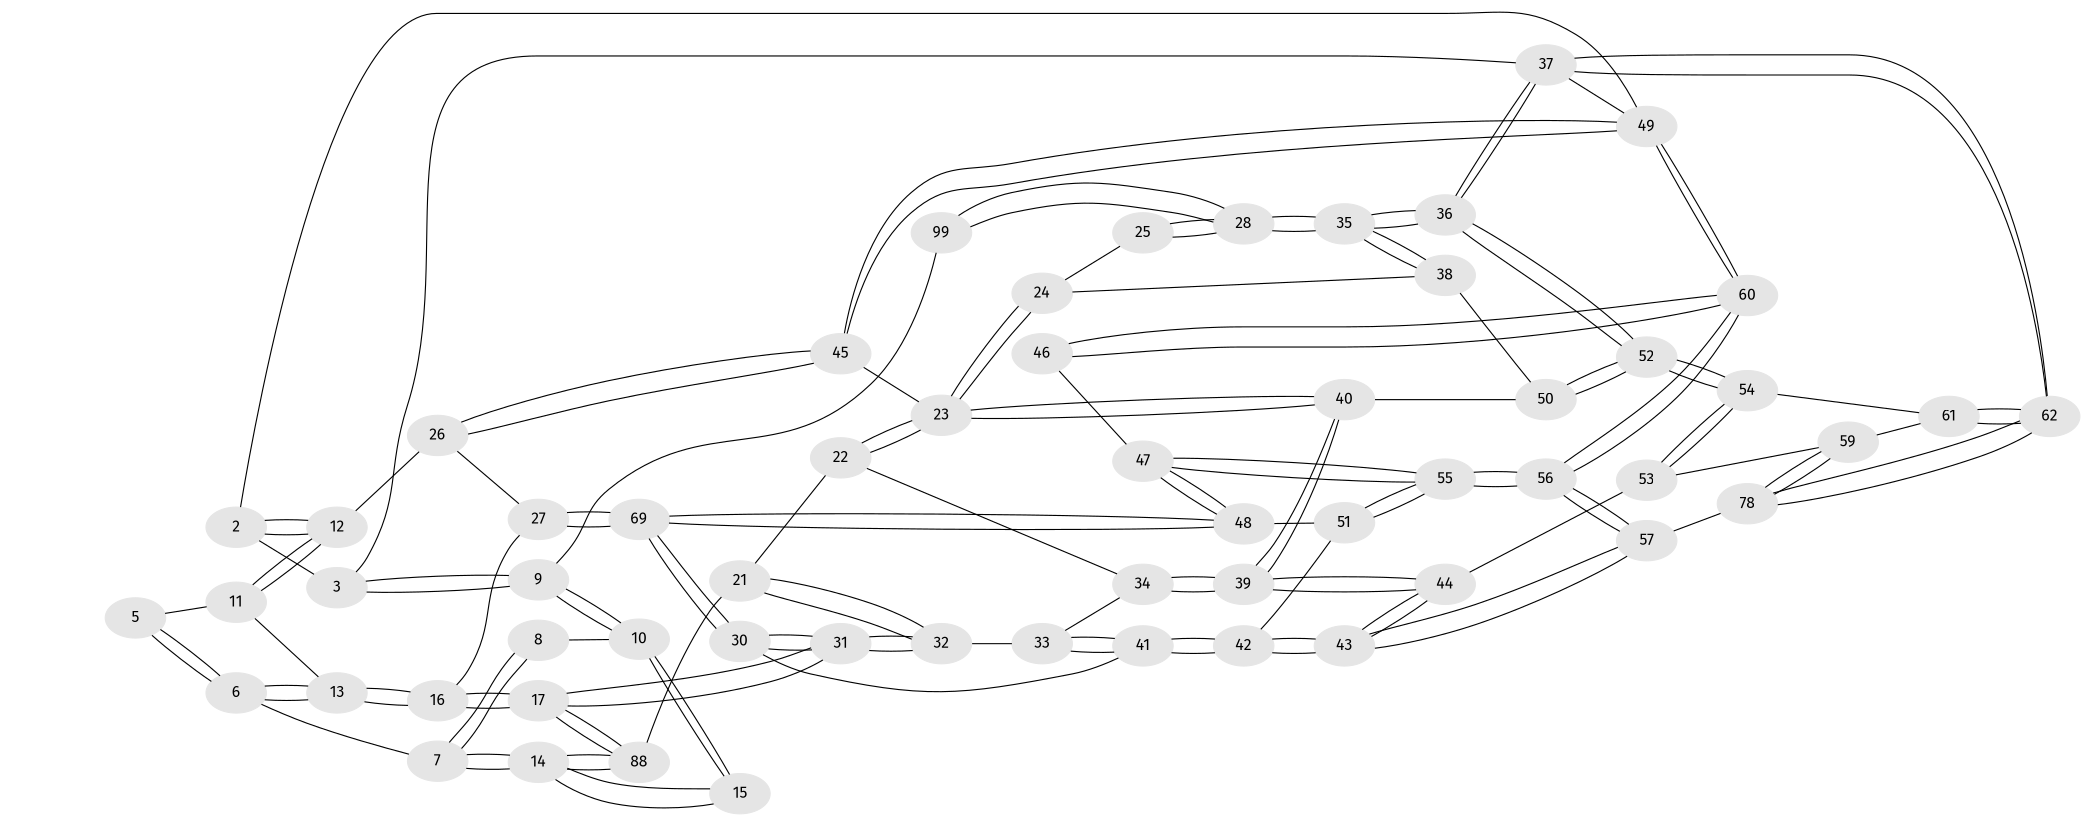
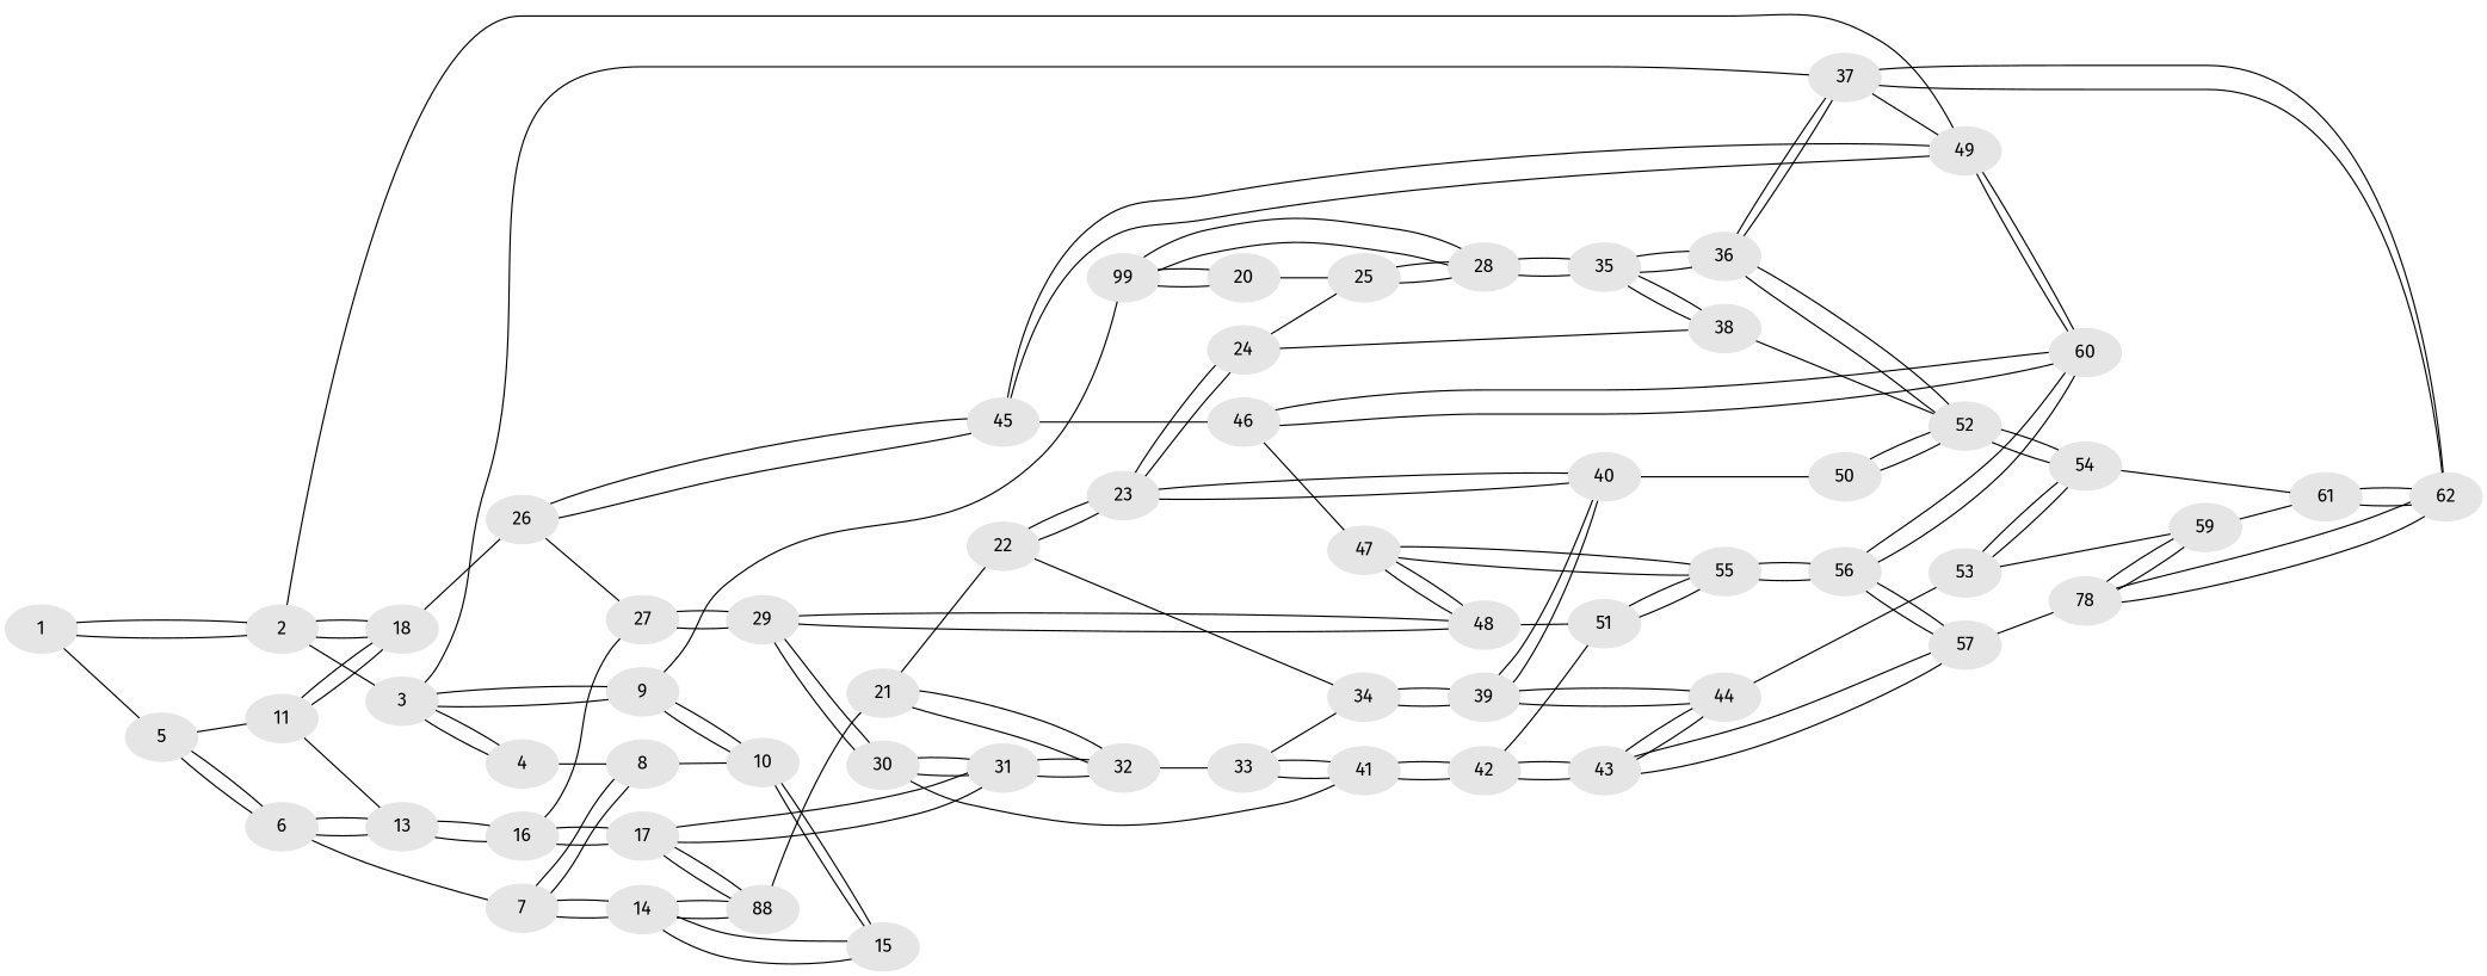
  graph {
    fontname="Fira Sans"
    rankdir=LR
    node [color=gray90 fontname="Fira Sans" style=filled]
    edge [fontname="Fira Sans"]
+   1
    2
    5
    3
-   12
+   12 [label=18]
    49
    6
    11
+   4
    9
    37
    26
    60
    8
    10
    n16 [label=99]
    62
    7
    13
    14
    16
    15
    n23 [label=88]
+   20
    28
    27
    45
    17
    21
    31
-   29 [label=69]
+   29
    32
    22
    25
    35
    23
    34
    33
    24
    40
    39
    38
    50
    46
    30
    48
    36
    41
    51
    42
    44
    52
    54
    53
    43
    57
    55
    n58 [label=78]
    59
    47
    56
    61
+   1 -- 2
+   1 -- 2
+   1 -- 5
    2 -- 3
    2 -- 12
    2 -- 12
    2 -- 49
    5 -- 6
    5 -- 6
    5 -- 11
+   3 -- 4
+   3 -- 4
    3 -- 9
    3 -- 9
    3 -- 37
    12 -- 26
    49 -- 60
    49 -- 60
    6 -- 7
    6 -- 13
    6 -- 13
    11 -- 12
    11 -- 12
    11 -- 13
+   4 -- 8
    9 -- 10
    9 -- 10
    9 -- n16
    37 -- 49
    37 -- 62
    37 -- 62
    26 -- 27
    26 -- 45
    26 -- 45
    8 -- 10
    10 -- 15
    10 -- 15
+   n16 -- 20
+   n16 -- 20
    n16 -- 28
    n16 -- 28
    7 -- 8
    7 -- 8
    7 -- 14
    7 -- 14
    13 -- 16
    13 -- 16
    14 -- 15
    14 -- 15
    14 -- n23
    14 -- n23
    16 -- 27
    16 -- 17
    16 -- 17
    n23 -- 21
+   20 -- 25
    28 -- 35
    28 -- 35
    27 -- 29
    27 -- 29
    45 -- 49
    45 -- 49
-   45 -- 23
+   45 -- 46
    17 -- n23
    17 -- n23
    17 -- 31
    17 -- 31
    21 -- 32
    21 -- 32
    21 -- 22
    31 -- 32
    31 -- 32
    29 -- 30
    29 -- 30
    29 -- 48
    29 -- 48
    32 -- 33
    22 -- 23
    22 -- 23
    22 -- 34
    25 -- 28
    25 -- 28
    35 -- 38
    35 -- 38
    35 -- 36
    35 -- 36
    23 -- 24
    23 -- 24
    23 -- 40
    23 -- 40
    34 -- 39
    34 -- 39
    33 -- 34
    33 -- 41
    33 -- 41
    24 -- 25
    24 -- 38
    40 -- 50
    39 -- 40
    39 -- 40
    39 -- 44
    39 -- 44
-   38 -- 50
+   38 -- 52
    50 -- 52
    50 -- 52
    46 -- 60
    46 -- 60
    46 -- 47
    30 -- 31
    30 -- 31
    30 -- 41
    48 -- 51
    36 -- 37
    36 -- 37
    36 -- 52
    36 -- 52
    41 -- 42
    41 -- 42
    51 -- 55
    51 -- 55
    42 -- 51
    42 -- 43
    42 -- 43
    44 -- 53
    52 -- 54
    52 -- 54
    54 -- 61
    53 -- 54
    53 -- 54
    53 -- 59
    43 -- 44
    43 -- 44
    43 -- 57
    43 -- 57
    57 -- n58
    55 -- 56
    55 -- 56
    n58 -- 62
    n58 -- 62
    n58 -- 59
    n58 -- 59
    59 -- 61
    47 -- 48
    47 -- 48
    47 -- 55
    47 -- 55
    56 -- 60
    56 -- 60
    56 -- 57
    56 -- 57
    61 -- 62
    61 -- 62
  }
